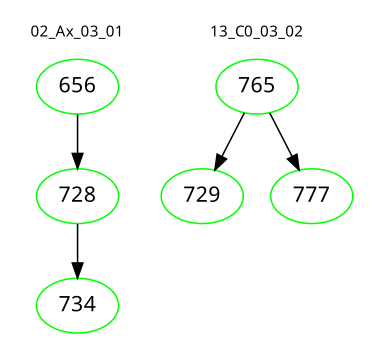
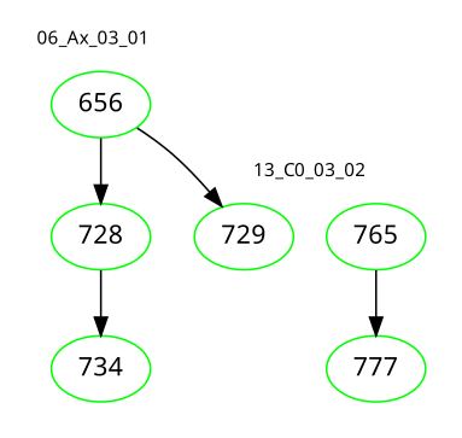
  digraph {
    fontname="Noto Sans"
    node [color=green fontname="Noto Sans"]
    edge [color=black fontname="Noto Sans"]
    n1 [label=728]
    n2 [label=656]
    n3 [label=734]
    n4 [label=765]
    n5 [label=729]
    n6 [label=777]
    subgraph cluster_1 {
      color=white
      fontsize=10
-     label="02_Ax_03_01"
+     label="06_Ax_03_01"
      n1
      n2
      n3
    }
    subgraph cluster_2 {
      color=white
      fontsize=10
      label="13_C0_03_02"
      n4
      n5
      n6
    }
    n1 -> n3
    n2 -> n1
-   n4 -> n5
+   n2 -> n5
    n4 -> n6
  }
